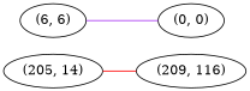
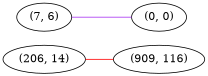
  graph {
    rankdir=LR
-   "(205, 14)"
-   "(209, 116)"
-   "(7, 6)" [label="(6, 6)"]
+   "(205, 14)" [label="(206, 14)"]
+   "(209, 116)" [label="(909, 116)"]
+   "(7, 6)"
    "(0, 0)"
    "(205, 14)" -- "(209, 116)" [color=red weight=1]
    "(7, 6)" -- "(0, 0)" [color=purple weight=4]
  }
